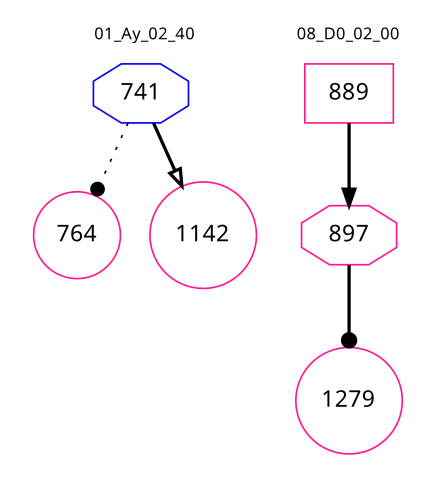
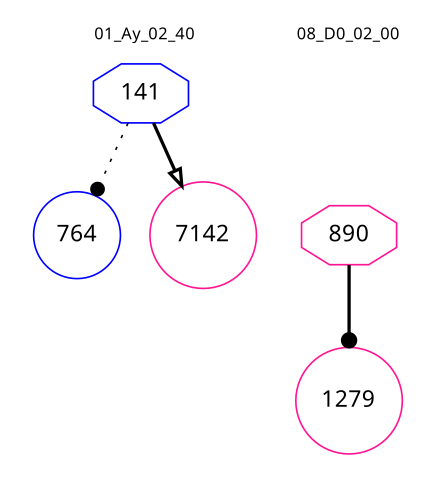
  digraph {
    fontname="Noto Sans"
    node [color=deeppink fontname="Noto Sans" shape=circle]
    edge [arrowhead=dot color=black fontname="Noto Sans" style=bold]
-   n1 [color=blue label=741 shape=octagon]
-   n2 [label=764]
-   n3 [label=1142]
-   n4 [label=889 shape=box]
-   n5 [label=897 shape=octagon]
+   n1 [color=blue label=141 shape=octagon]
+   n2 [color=blue label=764]
+   n3 [label=7142]
+   n5 [label=890 shape=octagon]
    n6 [label=1279]
    subgraph cluster_1 {
      color=white
      fontsize=10
      label="01_Ay_02_40"
      n1
      n2
      n3
    }
    subgraph cluster_2 {
      color=white
      fontsize=10
      label="08_D0_02_00"
-     n4
      n5
      n6
    }
    n1 -> n2 [style=dotted]
    n1 -> n3 [arrowhead=onormal]
-   n4 -> n5 [arrowhead=normal]
    n5 -> n6
  }
